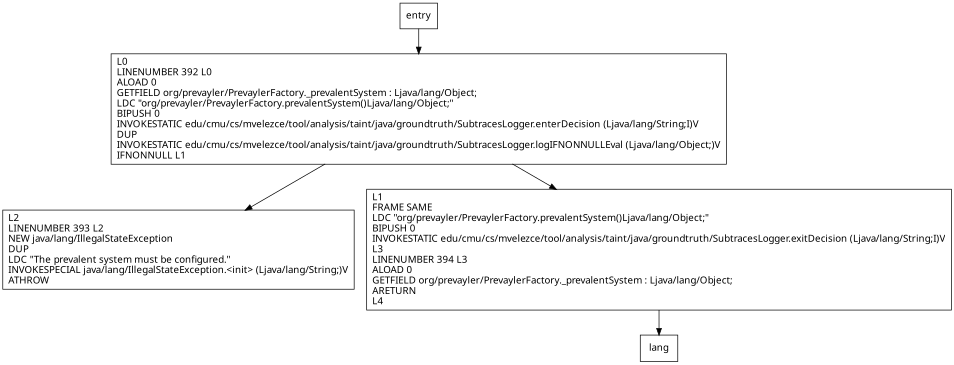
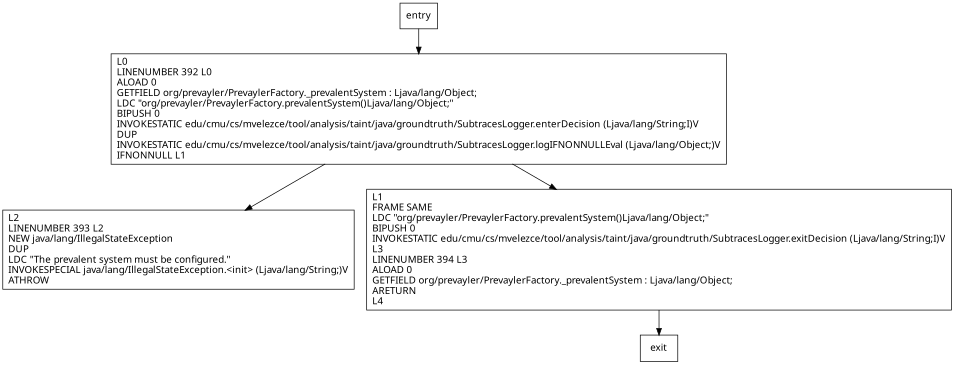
  digraph {
    fontname="Noto Sans"
    node [shape=record fontname="Noto Sans"]
    edge [fontname="Noto Sans"]
    n1 [label="L2\lLINENUMBER 393 L2\lNEW java/lang/IllegalStateException\lDUP\lLDC \"The prevalent system must be configured.\"\lINVOKESPECIAL java/lang/IllegalStateException.\<init\> (Ljava/lang/String;)V\lATHROW\l"]
    n2 [label="L1\lFRAME SAME\lLDC \"org/prevayler/PrevaylerFactory.prevalentSystem()Ljava/lang/Object;\"\lBIPUSH 0\lINVOKESTATIC edu/cmu/cs/mvelezce/tool/analysis/taint/java/groundtruth/SubtracesLogger.exitDecision (Ljava/lang/String;I)V\lL3\lLINENUMBER 394 L3\lALOAD 0\lGETFIELD org/prevayler/PrevaylerFactory._prevalentSystem : Ljava/lang/Object;\lARETURN\lL4\l"]
-   exit [label=lang]
+   exit
    n4 [label="L0\lLINENUMBER 392 L0\lALOAD 0\lGETFIELD org/prevayler/PrevaylerFactory._prevalentSystem : Ljava/lang/Object;\lLDC \"org/prevayler/PrevaylerFactory.prevalentSystem()Ljava/lang/Object;\"\lBIPUSH 0\lINVOKESTATIC edu/cmu/cs/mvelezce/tool/analysis/taint/java/groundtruth/SubtracesLogger.enterDecision (Ljava/lang/String;I)V\lDUP\lINVOKESTATIC edu/cmu/cs/mvelezce/tool/analysis/taint/java/groundtruth/SubtracesLogger.logIFNONNULLEval (Ljava/lang/Object;)V\lIFNONNULL L1\l"]
    entry
    n2 -> exit
    n4 -> n1
    n4 -> n2
    entry -> n4
  }
